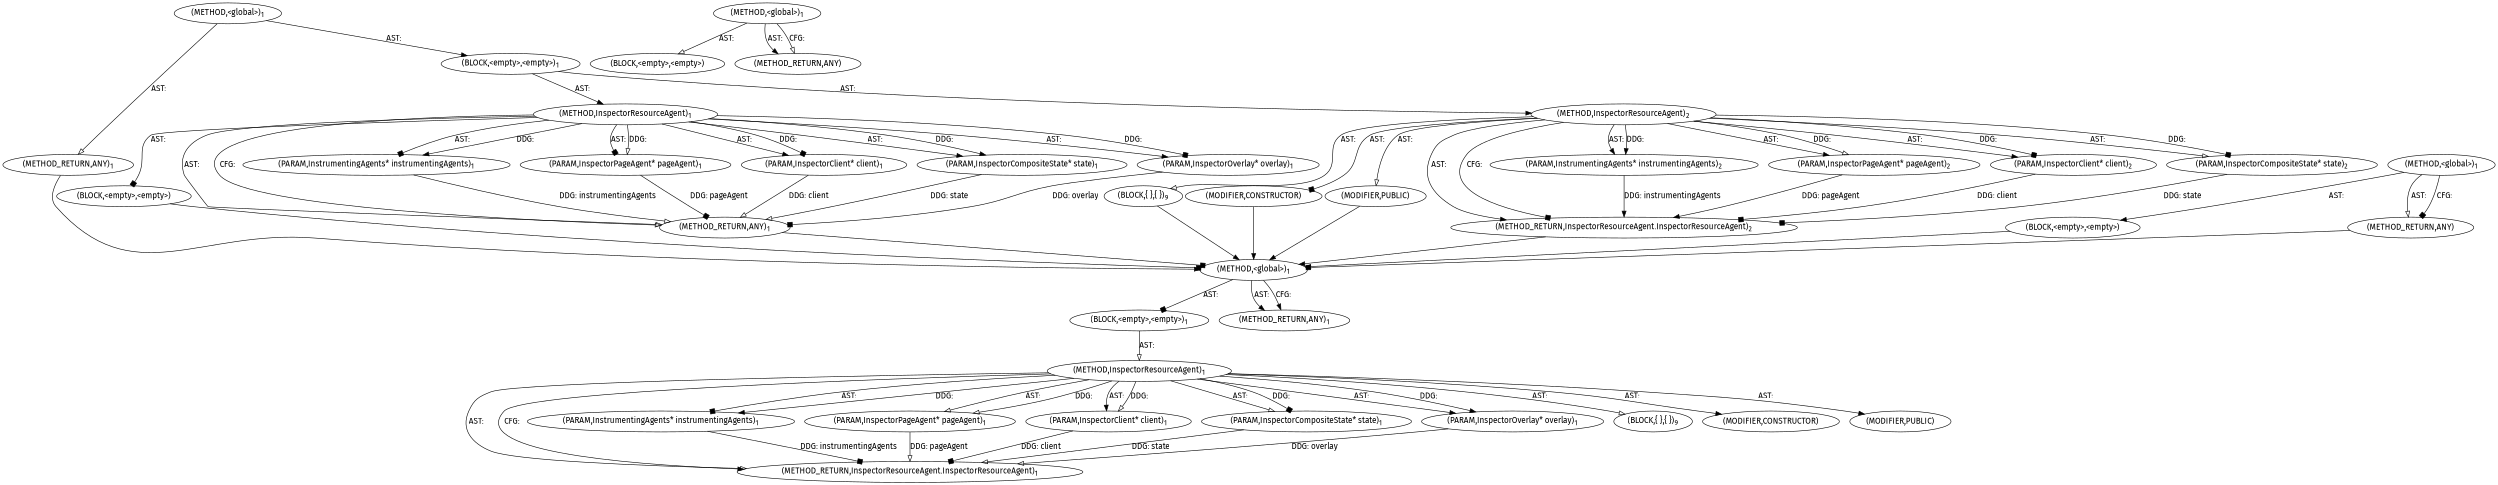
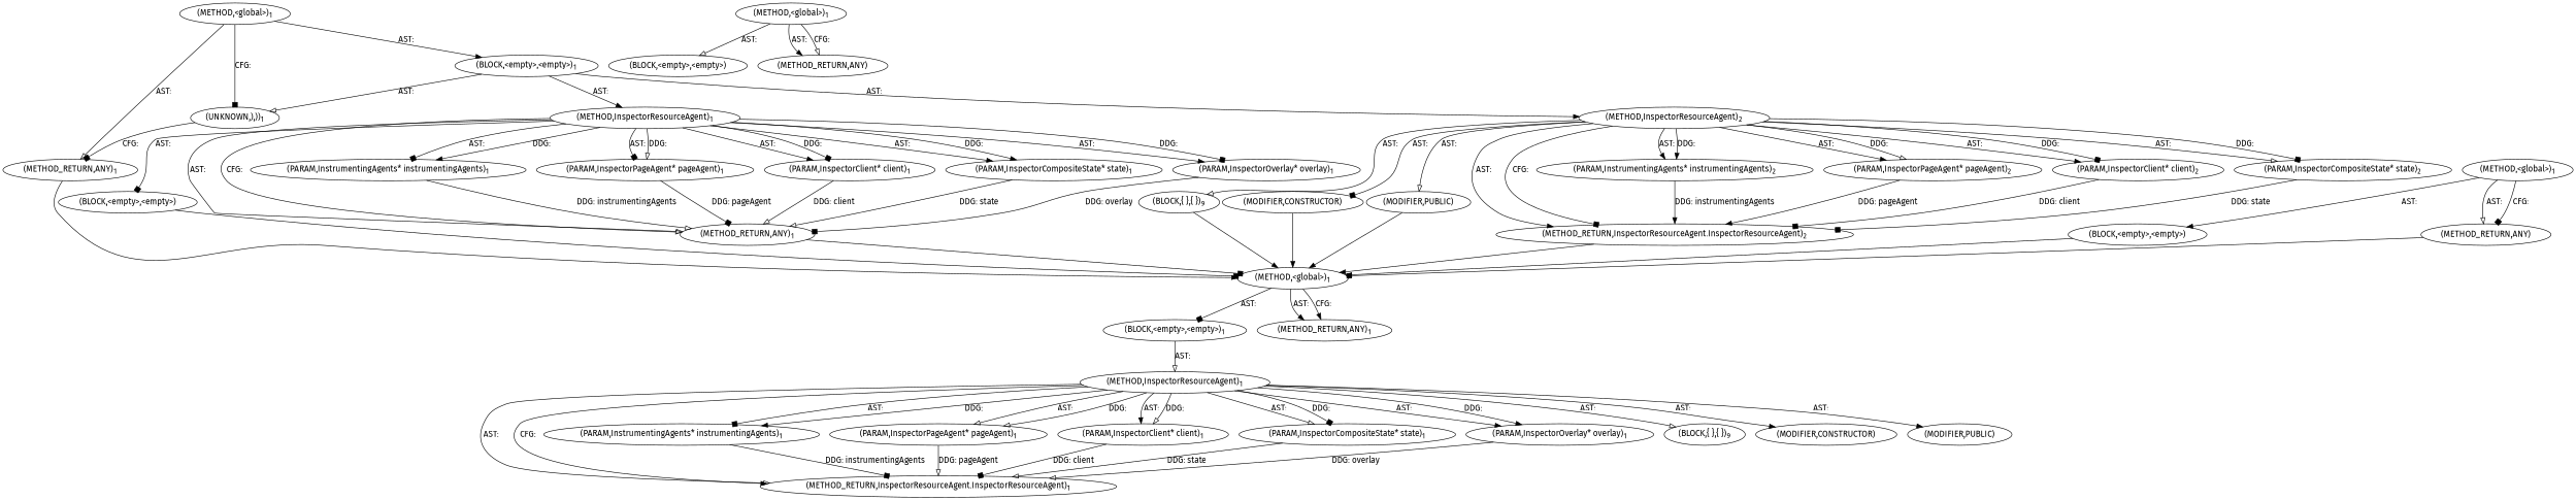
  digraph {
    fontname="Fira Sans"
    node [fontname="Fira Sans"]
    edge [arrowhead=normal fontname="Fira Sans"]
    n1 [label=<(METHOD,&lt;global&gt;)<SUB>1</SUB>>]
    n2 [label=<(BLOCK,&lt;empty&gt;,&lt;empty&gt;)<SUB>1</SUB>>]
    n3 [label=<(METHOD_RETURN,ANY)<SUB>1</SUB>>]
    n4 [label=<(METHOD,InspectorResourceAgent)<SUB>1</SUB>>]
    n5 [label=<(PARAM,InstrumentingAgents* instrumentingAgents)<SUB>1</SUB>>]
    n6 [label=<(PARAM,InspectorPageAgent* pageAgent)<SUB>1</SUB>>]
    n7 [label=<(PARAM,InspectorClient* client)<SUB>1</SUB>>]
    n8 [label=<(PARAM,InspectorCompositeState* state)<SUB>1</SUB>>]
    n9 [label=<(PARAM,InspectorOverlay* overlay)<SUB>1</SUB>>]
    n10 [label=<(BLOCK,{ },{ })<SUB>9</SUB>>]
    n11 [label=<(MODIFIER,CONSTRUCTOR)>]
    n12 [label=<(MODIFIER,PUBLIC)>]
    n13 [label=<(METHOD_RETURN,InspectorResourceAgent.InspectorResourceAgent)<SUB>1</SUB>>]
    n14 [label=<(METHOD,&lt;global&gt;)<SUB>1</SUB>>]
    n15 [label=<(BLOCK,&lt;empty&gt;,&lt;empty&gt;)>]
    n16 [label=<(METHOD_RETURN,ANY)>]
    n17 [label=<(METHOD,&lt;global&gt;)<SUB>1</SUB>>]
    n18 [label=<(BLOCK,&lt;empty&gt;,&lt;empty&gt;)<SUB>1</SUB>>]
+   n19 [label=<(UNKNOWN,),))<SUB>1</SUB>>]
    n20 [label=<(METHOD_RETURN,ANY)<SUB>1</SUB>>]
    n21 [label=<(METHOD,InspectorResourceAgent)<SUB>1</SUB>>]
    n22 [label=<(METHOD,InspectorResourceAgent)<SUB>2</SUB>>]
    n23 [label=<(PARAM,InstrumentingAgents* instrumentingAgents)<SUB>1</SUB>>]
    n24 [label=<(PARAM,InspectorPageAgent* pageAgent)<SUB>1</SUB>>]
    n25 [label=<(PARAM,InspectorClient* client)<SUB>1</SUB>>]
    n26 [label=<(PARAM,InspectorCompositeState* state)<SUB>1</SUB>>]
    n27 [label=<(PARAM,InspectorOverlay* overlay)<SUB>1</SUB>>]
    n28 [label=<(BLOCK,&lt;empty&gt;,&lt;empty&gt;)>]
    n29 [label=<(METHOD_RETURN,ANY)<SUB>1</SUB>>]
    n30 [label=<(PARAM,InstrumentingAgents* instrumentingAgents)<SUB>2</SUB>>]
    n31 [label=<(PARAM,InspectorPageAgent* pageAgent)<SUB>2</SUB>>]
    n32 [label=<(PARAM,InspectorClient* client)<SUB>2</SUB>>]
    n33 [label=<(PARAM,InspectorCompositeState* state)<SUB>2</SUB>>]
    n34 [label=<(BLOCK,{ },{ })<SUB>9</SUB>>]
    n35 [label=<(MODIFIER,CONSTRUCTOR)>]
    n36 [label=<(MODIFIER,PUBLIC)>]
    n37 [label=<(METHOD_RETURN,InspectorResourceAgent.InspectorResourceAgent)<SUB>2</SUB>>]
    n38 [label=<(METHOD,&lt;global&gt;)<SUB>1</SUB>>]
    n39 [label=<(BLOCK,&lt;empty&gt;,&lt;empty&gt;)>]
    n40 [label=<(METHOD_RETURN,ANY)>]
    n1 -> n2 [label="AST: " arrowhead=box]
    n1 -> n3 [label="AST: "]
    n1 -> n3 [label="CFG: "]
    n2 -> n4 [label="AST: " arrowhead=onormal]
    n4 -> n5 [label="AST: " arrowhead=box]
    n4 -> n5 [label="DDG: "]
    n4 -> n6 [label="AST: " arrowhead=onormal]
    n4 -> n6 [label="DDG: " arrowhead=onormal]
    n4 -> n7 [label="AST: "]
    n4 -> n7 [label="DDG: " arrowhead=onormal]
    n4 -> n8 [label="AST: " arrowhead=onormal]
    n4 -> n8 [label="DDG: " arrowhead=box]
    n4 -> n9 [label="AST: "]
    n4 -> n9 [label="DDG: "]
    n4 -> n10 [label="AST: " arrowhead=onormal]
    n4 -> n11 [label="AST: "]
    n4 -> n12 [label="AST: "]
    n4 -> n13 [label="AST: " arrowhead=onormal]
    n4 -> n13 [label="CFG: "]
    n5 -> n13 [label="DDG: instrumentingAgents" arrowhead=box]
    n6 -> n13 [label="DDG: pageAgent" arrowhead=onormal]
    n7 -> n13 [label="DDG: client" arrowhead=box]
    n8 -> n13 [label="DDG: state" arrowhead=onormal]
    n9 -> n13 [label="DDG: overlay" arrowhead=onormal]
    n14 -> n15 [label="AST: " arrowhead=onormal]
    n14 -> n16 [label="AST: "]
    n14 -> n16 [label="CFG: " arrowhead=onormal]
    n17 -> n18 [label="AST: "]
+   n17 -> n19 [label="CFG: " arrowhead=box]
    n17 -> n20 [label="AST: " arrowhead=onormal]
+   n18 -> n19 [label="AST: " arrowhead=onormal]
    n18 -> n21 [label="AST: "]
    n18 -> n22 [label="AST: "]
+   n19 -> n20 [label="CFG: " arrowhead=box]
    n20 -> n1
    n21 -> n23 [label="AST: " arrowhead=box]
    n21 -> n23 [label="DDG: "]
    n21 -> n24 [label="AST: " arrowhead=box]
    n21 -> n24 [label="DDG: " arrowhead=onormal]
    n21 -> n25 [label="AST: "]
    n21 -> n25 [label="DDG: " arrowhead=box]
    n21 -> n26 [label="AST: "]
    n21 -> n26 [label="DDG: "]
    n21 -> n27 [label="AST: "]
    n21 -> n27 [label="DDG: " arrowhead=box]
    n21 -> n28 [label="AST: " arrowhead=box]
    n21 -> n29 [label="AST: " arrowhead=onormal]
    n21 -> n29 [label="CFG: " arrowhead=onormal]
    n22 -> n30 [label="AST: "]
    n22 -> n30 [label="DDG: "]
    n22 -> n31 [label="AST: "]
    n22 -> n31 [label="DDG: " arrowhead=onormal]
    n22 -> n32 [label="AST: "]
    n22 -> n32 [label="DDG: " arrowhead=box]
    n22 -> n33 [label="AST: " arrowhead=onormal]
    n22 -> n33 [label="DDG: " arrowhead=box]
    n22 -> n34 [label="AST: " arrowhead=onormal]
    n22 -> n35 [label="AST: " arrowhead=box]
    n22 -> n36 [label="AST: " arrowhead=onormal]
    n22 -> n37 [label="AST: "]
    n22 -> n37 [label="CFG: " arrowhead=box]
    n23 -> n29 [label="DDG: instrumentingAgents" arrowhead=onormal]
    n24 -> n29 [label="DDG: pageAgent" arrowhead=box]
    n25 -> n29 [label="DDG: client" arrowhead=onormal]
    n26 -> n29 [label="DDG: state" arrowhead=onormal]
    n27 -> n29 [label="DDG: overlay" arrowhead=box]
    n28 -> n1 [arrowhead=box]
    n29 -> n1 [arrowhead=box]
    n30 -> n37 [label="DDG: instrumentingAgents"]
    n31 -> n37 [label="DDG: pageAgent"]
    n32 -> n37 [label="DDG: client" arrowhead=box]
    n33 -> n37 [label="DDG: state" arrowhead=box]
    n34 -> n1
    n35 -> n1
    n36 -> n1
    n37 -> n1
    n38 -> n39 [label="AST: "]
    n38 -> n40 [label="AST: " arrowhead=onormal]
    n38 -> n40 [label="CFG: " arrowhead=box]
    n39 -> n1
    n40 -> n1 [arrowhead=box]
  }
